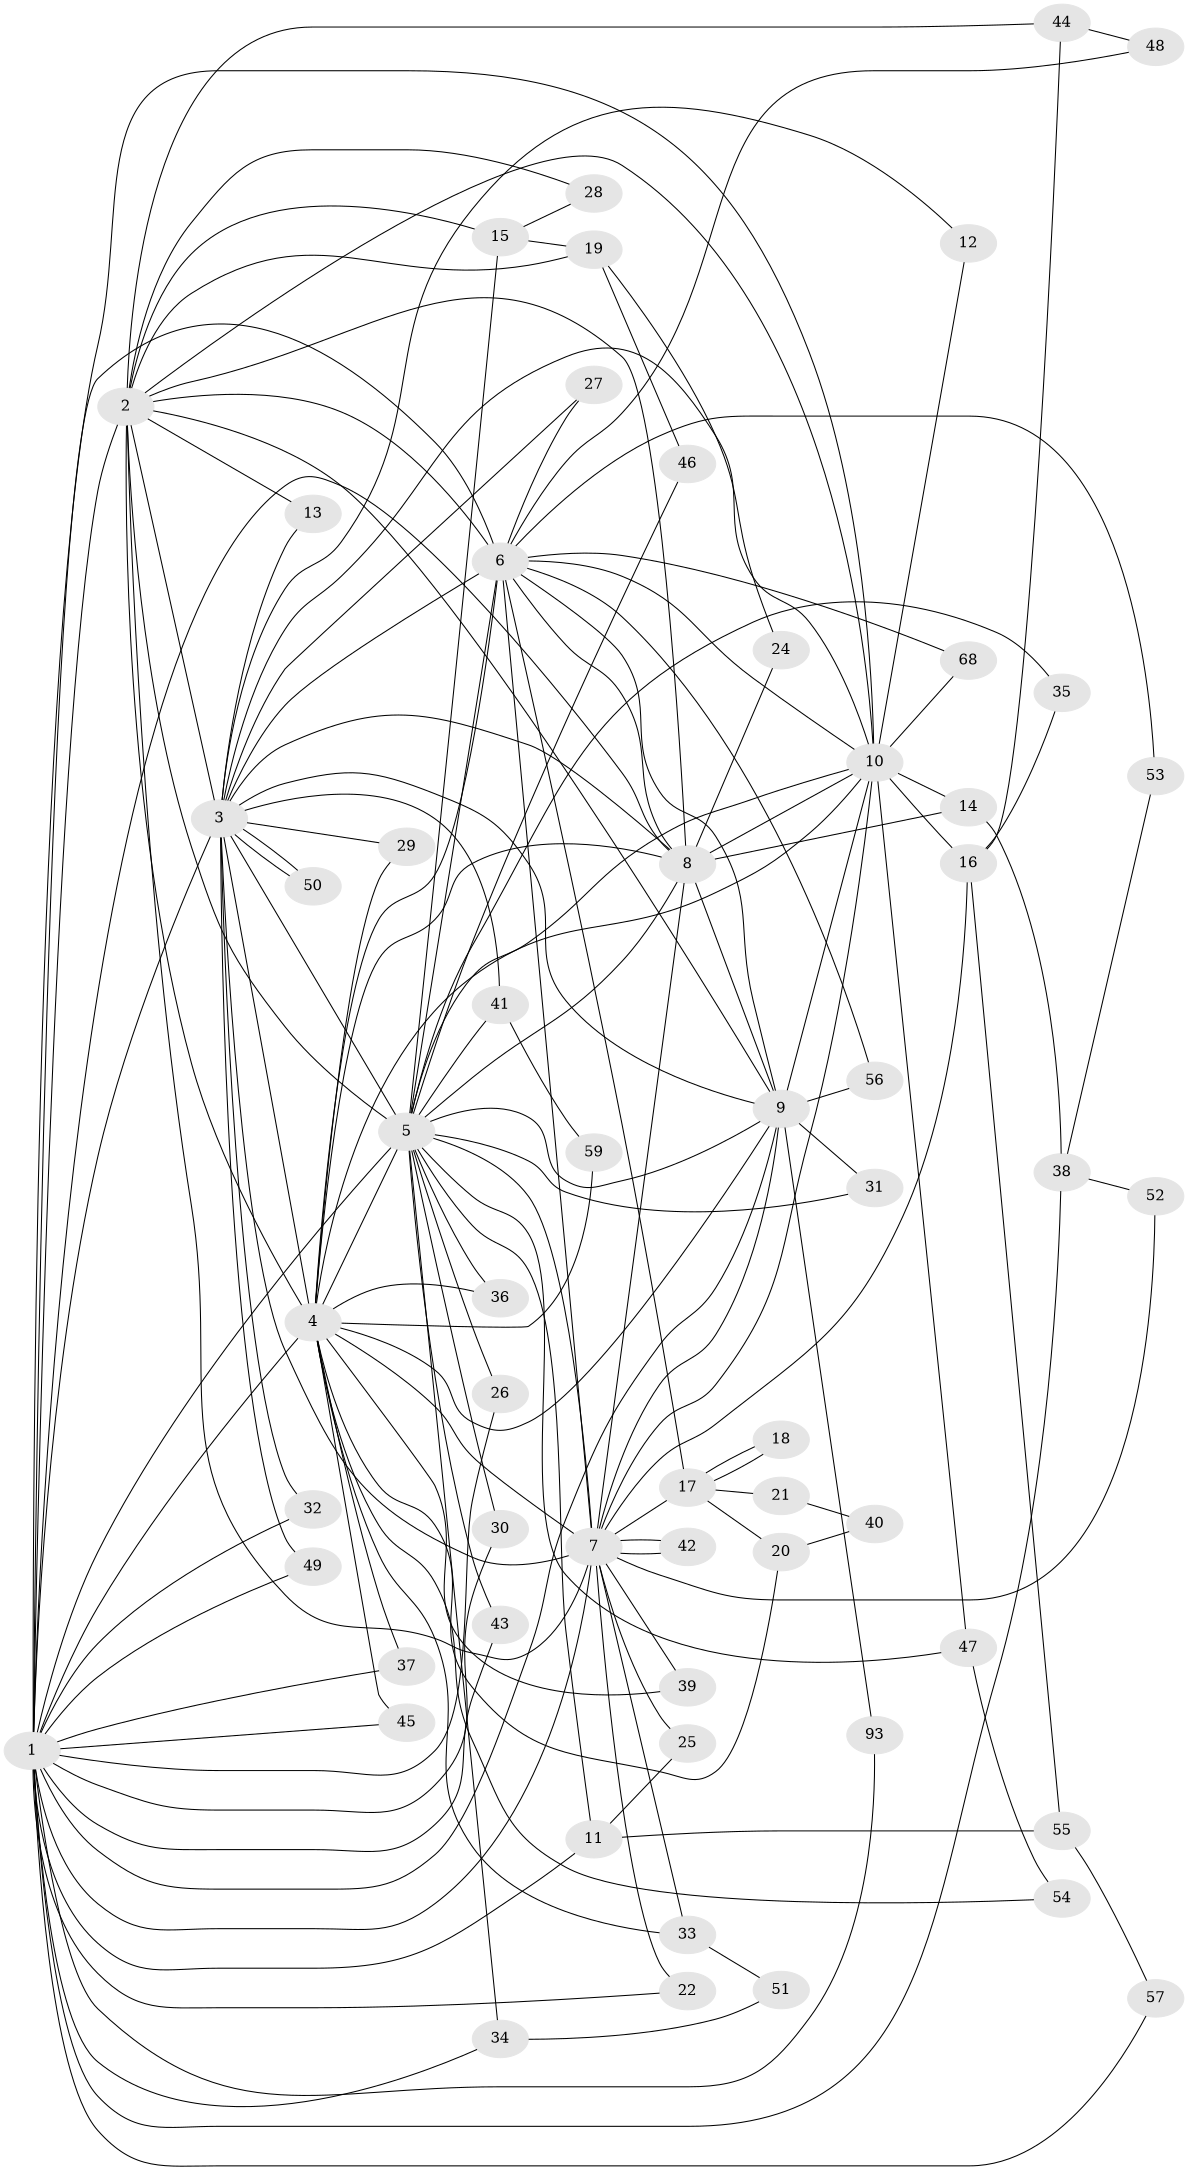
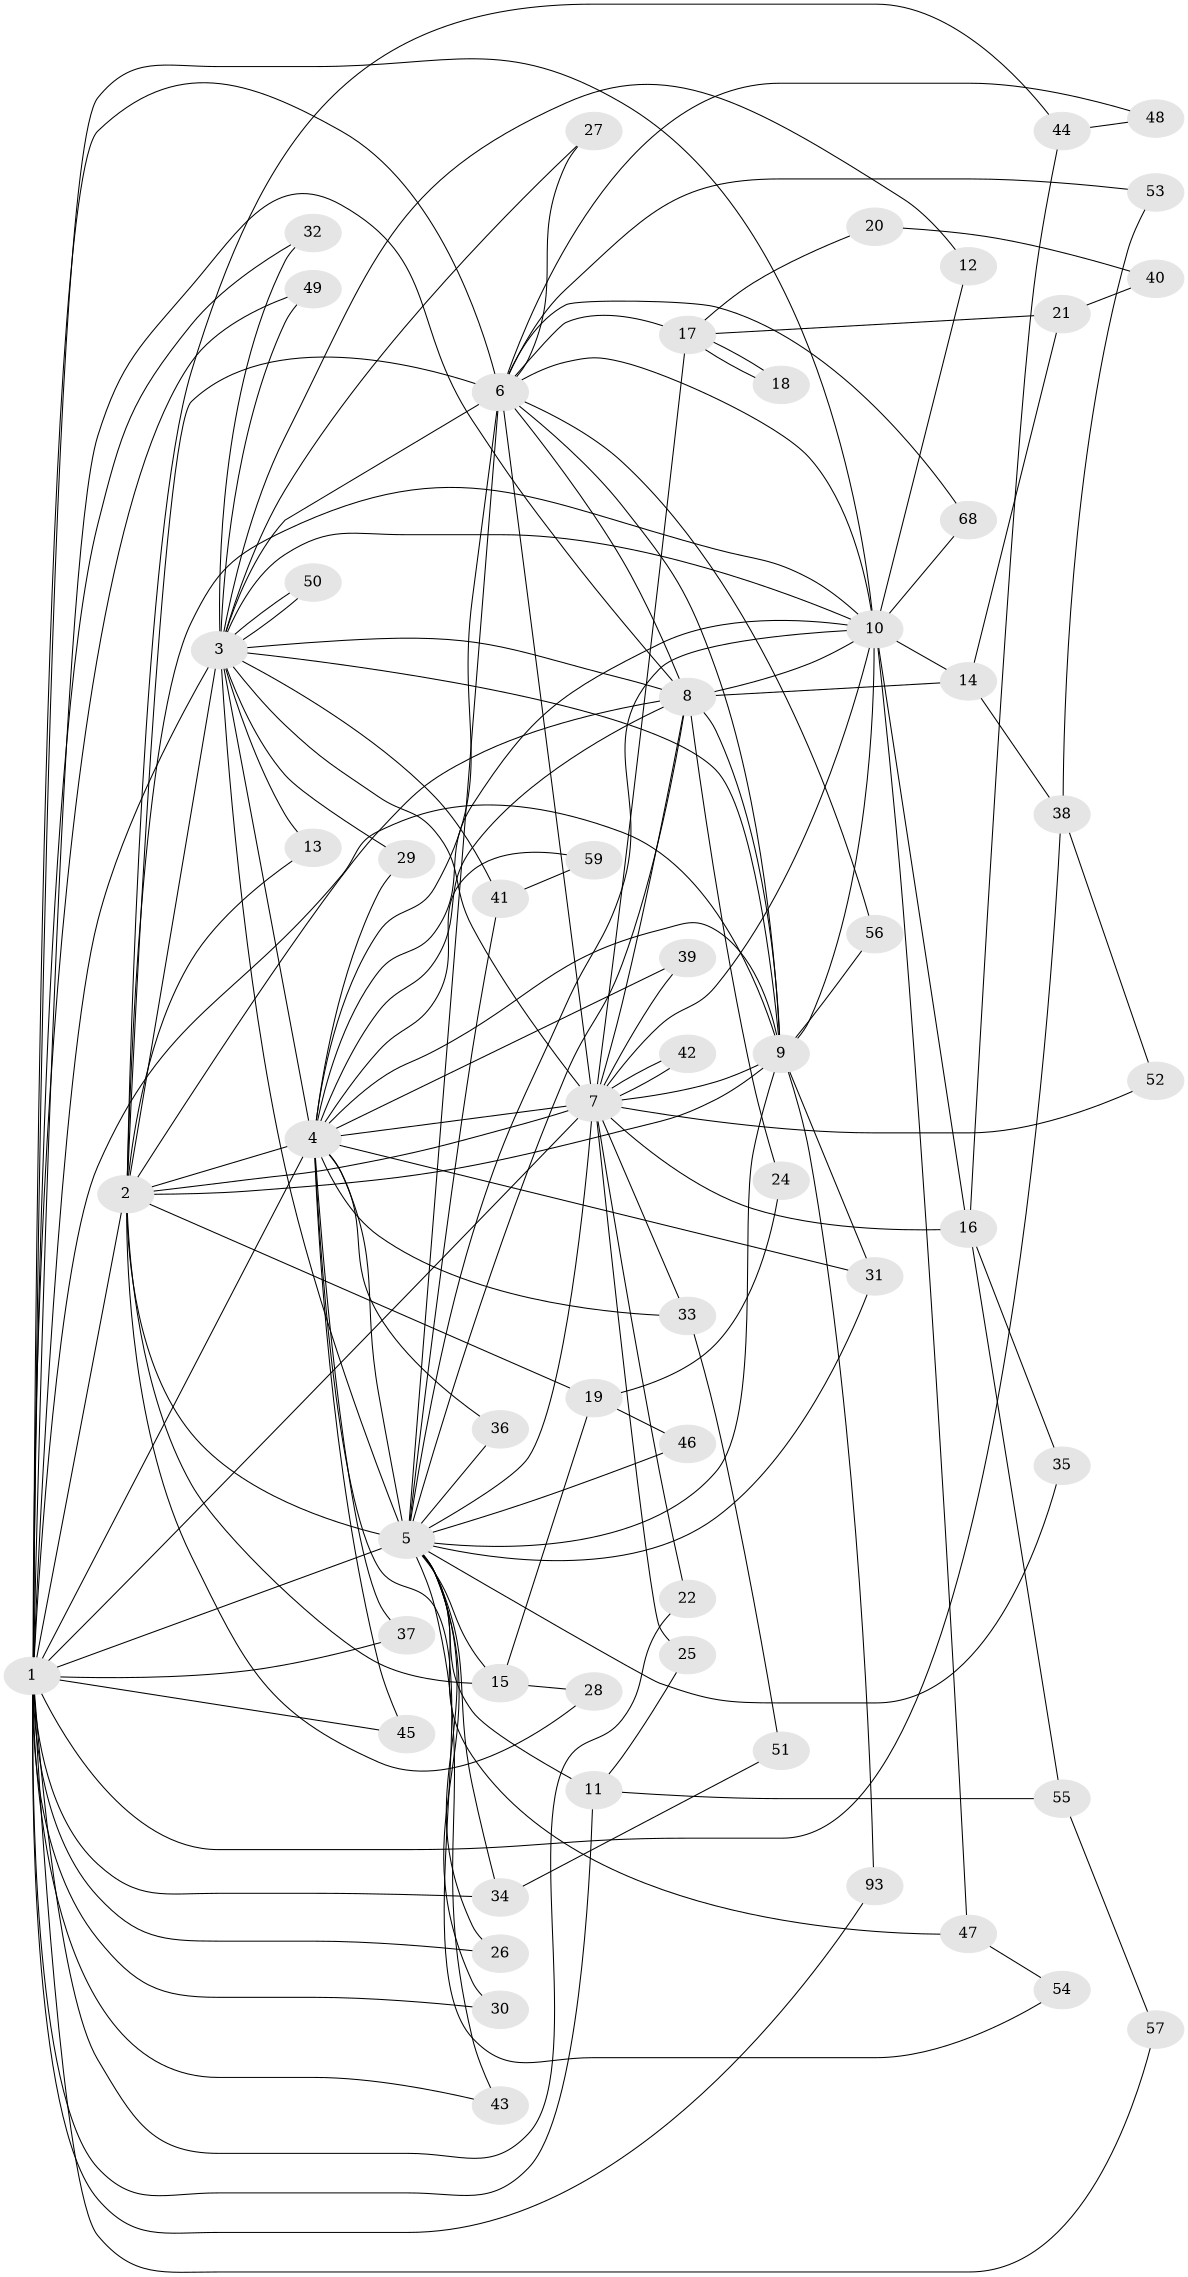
  graph {
    rankdir=LR
    node [color=gray90 style=filled]
    1
    2
    3
    4
    5
    6
    7
    8
    9
    10
    11
    22
    n13 [label=93]
    26
    30
    32
    34
    37
    38
    43
    45
    49
    57
    13
    15
    19
    28
    44
    12
    27
    29
    41
    50
    20
    33
    36
    39
    54
    59
    31
    35
    46
    47
    17
    48
    53
    56
    n48 [label=68]
    16
    25
    42
    52
    14
    24
    55
    51
    40
    21
    18
    1 -- 2
    1 -- 3
    1 -- 4
    1 -- 5
    1 -- 6
    1 -- 7
    1 -- 8
    1 -- 9
    1 -- 10
    1 -- 11
    1 -- 22
    1 -- n13
    1 -- 26
    1 -- 30
    1 -- 32
    1 -- 34
    1 -- 37
    1 -- 38
    1 -- 43
    1 -- 45
    1 -- 49
    1 -- 57
    2 -- 3
    2 -- 4
    2 -- 5
    2 -- 6
    2 -- 7
    2 -- 8
    2 -- 9
    2 -- 10
    2 -- 13
    2 -- 15
    2 -- 19
    2 -- 28
    2 -- 44
    3 -- 4
    3 -- 5
    3 -- 6
    3 -- 7
    3 -- 8
    3 -- 9
    3 -- 10
    3 -- 32
    3 -- 49
    3 -- 13
    3 -- 12
    3 -- 27
    3 -- 29
    3 -- 41
    3 -- 50
    3 -- 50
    4 -- 5
    4 -- 6
    4 -- 7
    4 -- 8
    4 -- 9
    4 -- 10
    4 -- 37
    4 -- 45
    4 -- 29
-   4 -- 20
+   4 -- 31
    4 -- 33
    4 -- 36
    4 -- 39
    4 -- 54
    4 -- 59
    5 -- 6
    5 -- 7
    5 -- 8
    5 -- 9
    5 -- 10
    5 -- 11
    5 -- 26
    5 -- 30
    5 -- 34
    5 -- 43
    5 -- 15
    5 -- 41
    5 -- 36
    5 -- 31
    5 -- 35
    5 -- 46
    5 -- 47
    6 -- 7
    6 -- 8
    6 -- 9
    6 -- 10
    6 -- 27
    6 -- 17
    6 -- 48
    6 -- 53
    6 -- 56
    6 -- n48
    7 -- 8
    7 -- 9
    7 -- 10
    7 -- 22
    7 -- 33
    7 -- 39
    7 -- 17
    7 -- 16
    7 -- 25
    7 -- 42
    7 -- 42
    7 -- 52
    8 -- 9
    8 -- 10
    8 -- 14
    8 -- 24
    9 -- 10
    9 -- n13
    9 -- 31
    9 -- 56
    10 -- 12
    10 -- 47
    10 -- n48
    10 -- 16
    10 -- 14
    11 -- 25
    11 -- 55
    34 -- 51
    38 -- 53
    38 -- 52
    15 -- 19
    15 -- 28
    19 -- 46
    19 -- 24
    44 -- 48
    41 -- 59
    20 -- 40
    33 -- 51
    47 -- 54
    17 -- 20
    17 -- 21
    17 -- 18
    17 -- 18
    16 -- 44
    16 -- 35
    16 -- 55
    14 -- 38
+   14 -- 21
    55 -- 57
    21 -- 40
  }
